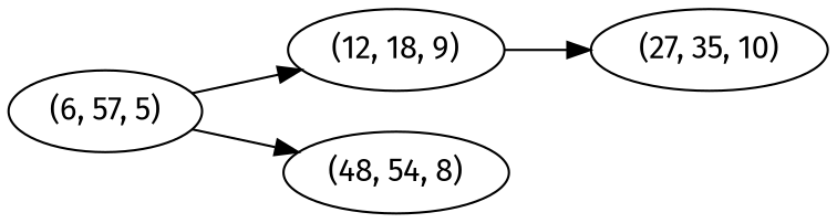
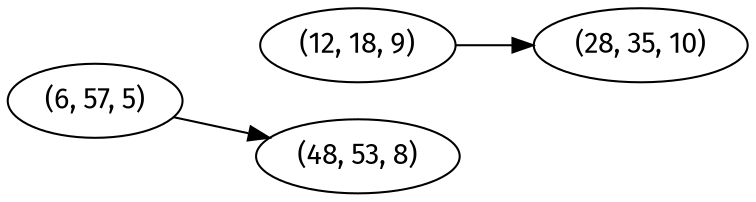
  digraph {
    fontname="Fira Sans"
    rankdir=LR
    node [fontname="Fira Sans"]
    edge [fontname="Fira Sans"]
    "(6, 57, 5)"
    "(12, 18, 9)"
-   "(48, 54, 8)"
-   "(27, 35, 10)"
-   "(6, 57, 5)" -> "(12, 18, 9)"
+   "(48, 54, 8)" [label="(48, 53, 8)"]
+   "(27, 35, 10)" [label="(28, 35, 10)"]
    "(6, 57, 5)" -> "(48, 54, 8)"
    "(12, 18, 9)" -> "(27, 35, 10)"
  }
